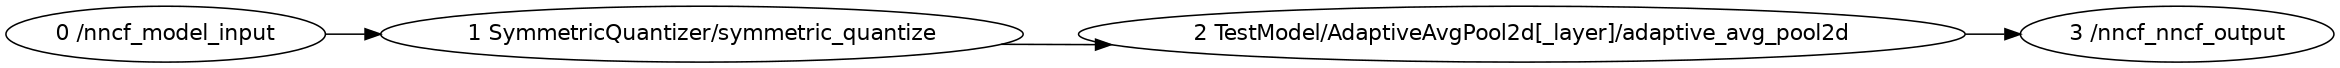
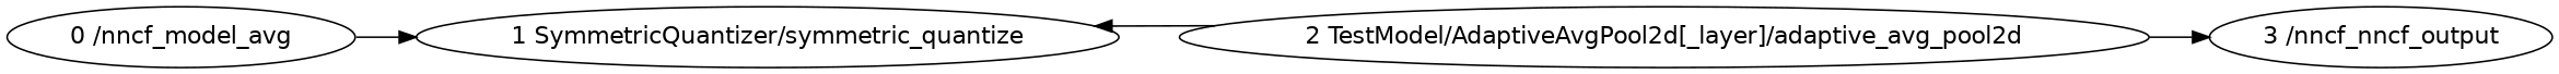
  strict digraph {
    fontname="DejaVu Sans"
    rankdir=LR
    node [fontname="DejaVu Sans"]
    edge [fontname="DejaVu Sans"]
-   "0 /nncf_model_input" [type=nncf_model_input]
+   "0 /nncf_model_input" [type=nncf_model_input label="0 /nncf_model_avg"]
    "1 SymmetricQuantizer/symmetric_quantize" [scope=SymmetricQuantizer type=symmetric_quantize]
    "2 TestModel/AdaptiveAvgPool2d[_layer]/adaptive_avg_pool2d" [scope="TestModel/AdaptiveAvgPool2d[_layer]" type=adaptive_avg_pool2d]
    n4 [label="3 /nncf_nncf_output" type=nncf_model_output]
    "0 /nncf_model_input" -> "1 SymmetricQuantizer/symmetric_quantize"
-   "1 SymmetricQuantizer/symmetric_quantize" -> "2 TestModel/AdaptiveAvgPool2d[_layer]/adaptive_avg_pool2d"
+   "2 TestModel/AdaptiveAvgPool2d[_layer]/adaptive_avg_pool2d" -> "1 SymmetricQuantizer/symmetric_quantize"
    "2 TestModel/AdaptiveAvgPool2d[_layer]/adaptive_avg_pool2d" -> n4
  }
